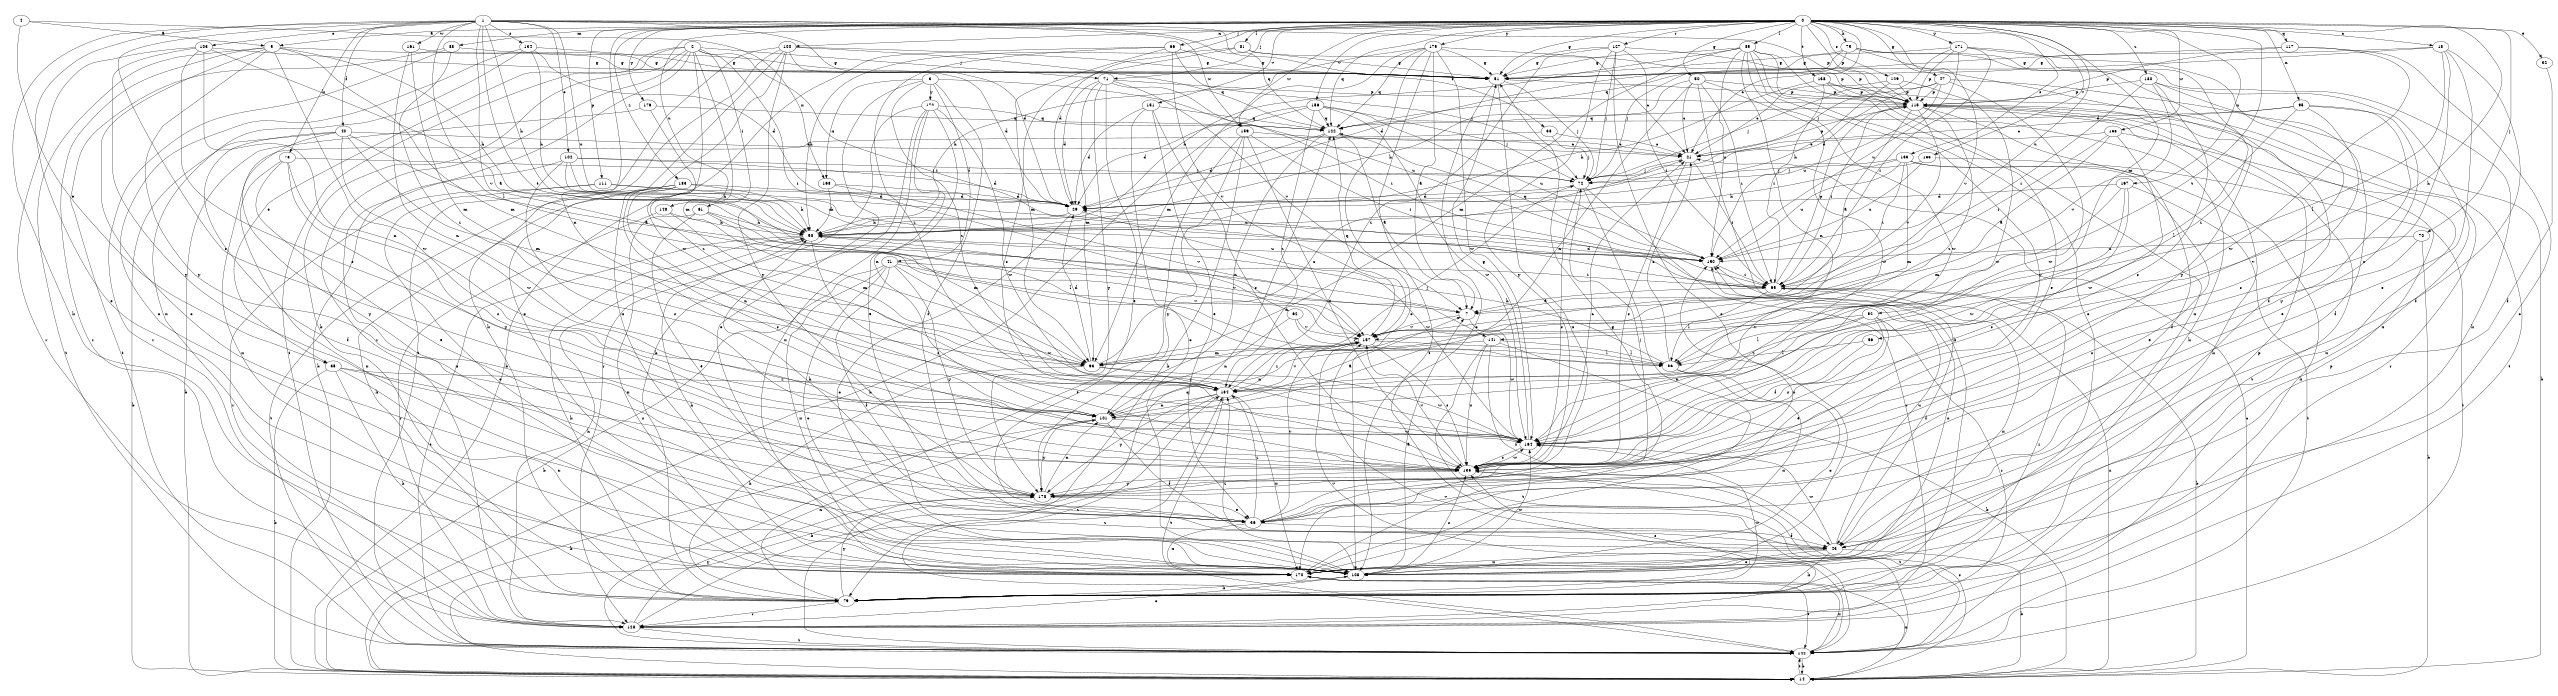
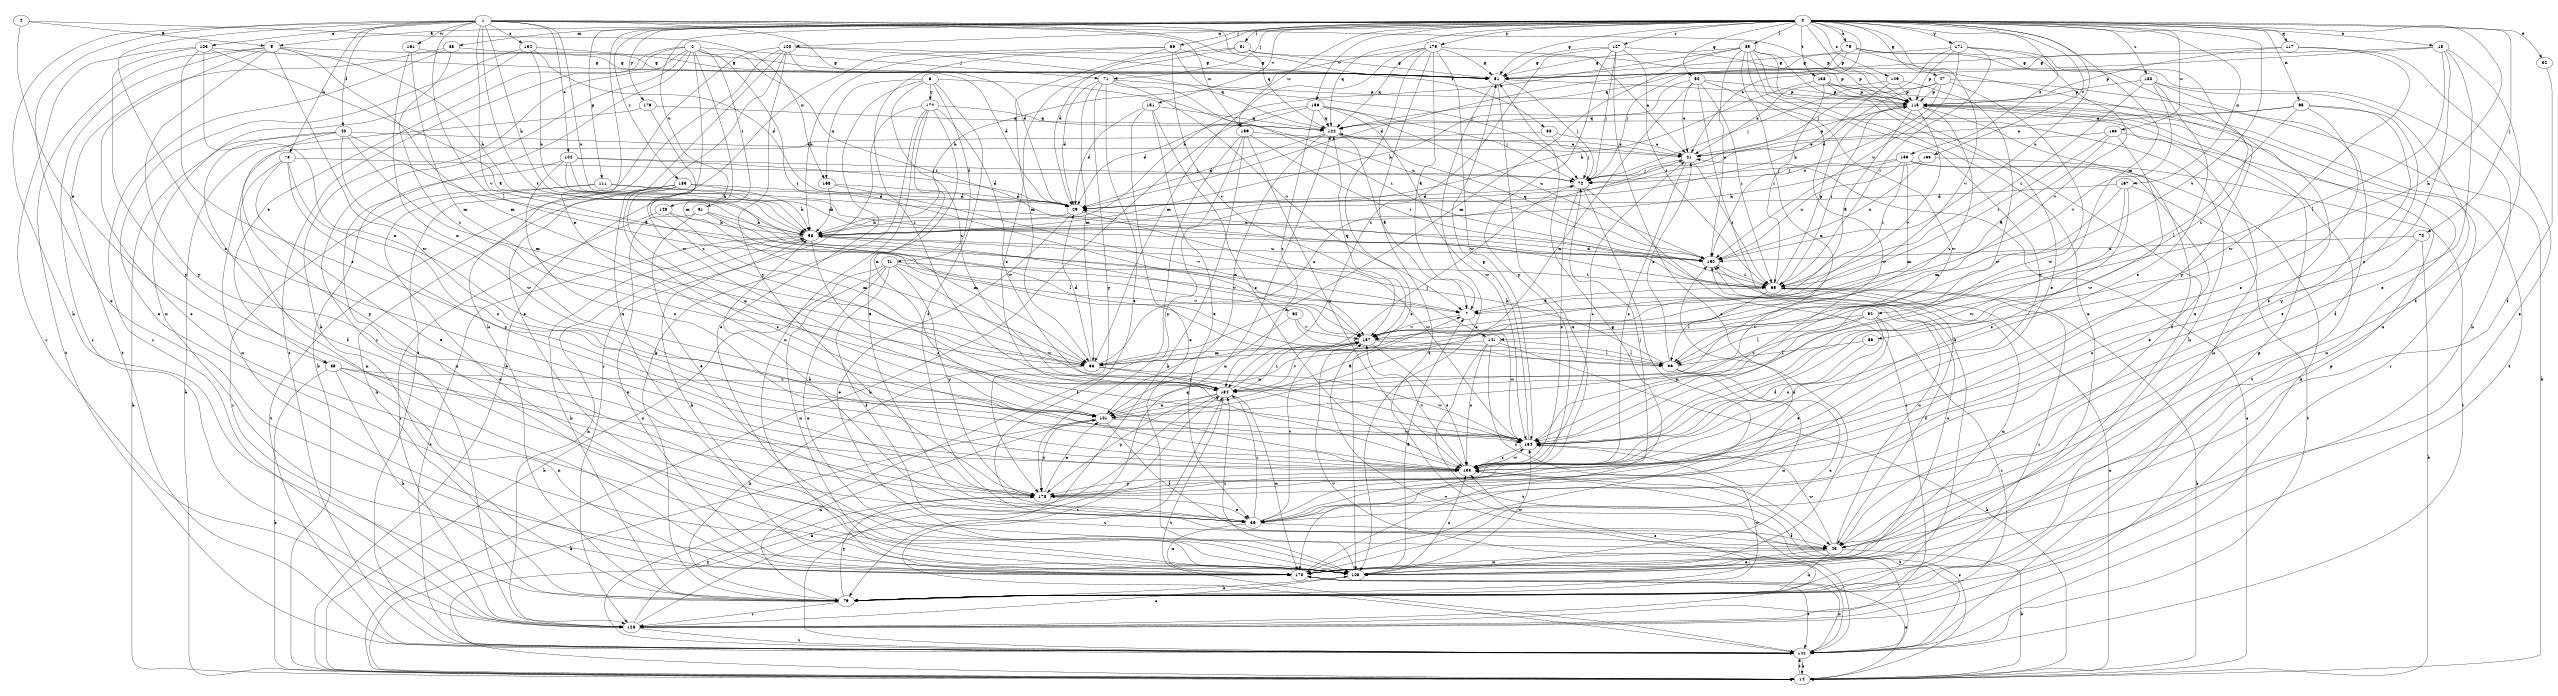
  strict digraph {
    0
    5
    18
    21
    29
    32
    47
    50
    51
    56
    66
    70
    71
    75
    81
    85
    88
    92
    95
    100
    101
    111
    115
    117
    122
    127
    129
    133
    138
    141
    148
    150
    151
    155
    156
    157
    158
    159
    167
    171
    175
    176
    180
    183
    58
    108
    93
    128
    142
    164
    178
    86
    135
    43
    36
    65
    72
    14
    79
    170
    184
    7
    1
    38
    40
    78
    102
    103
    134
    161
    2
    35
    61
    62
    3
    41
    168
    n78 [label=172]
    4
    0 -> 5 [label=a]
    0 -> 18 [label=c]
    0 -> 21 [label=c]
    0 -> 29 [label=d]
    0 -> 32 [label=e]
    0 -> 47 [label=g]
    0 -> 50 [label=g]
    0 -> 51 [label=g]
    0 -> 56 [label=h]
    0 -> 66 [label=j]
    0 -> 70 [label=j]
    0 -> 71 [label=j]
    0 -> 75 [label=k]
    0 -> 81 [label=l]
    0 -> 85 [label=l]
    0 -> 88 [label=m]
    0 -> 92 [label=m]
    0 -> 95 [label=n]
    0 -> 100 [label=n]
    0 -> 101 [label=n]
    0 -> 111 [label=p]
    0 -> 115 [label=p]
    0 -> 117 [label=q]
    0 -> 122 [label=q]
    0 -> 127 [label=r]
    0 -> 129 [label=s]
    0 -> 133 [label=s]
    0 -> 138 [label=t]
    0 -> 141 [label=t]
    0 -> 148 [label=u]
    0 -> 150 [label=u]
    0 -> 151 [label=v]
    0 -> 155 [label=v]
    0 -> 156 [label=v]
    0 -> 157 [label=v]
    0 -> 158 [label=w]
    0 -> 159 [label=w]
    0 -> 167 [label=x]
    0 -> 171 [label=y]
    0 -> 175 [label=y]
    0 -> 176 [label=y]
    0 -> 180 [label=z]
    0 -> 183 [label=z]
    5 -> 51 [label=g]
    5 -> 58 [label=h]
    5 -> 108 [label=o]
    5 -> 93 [label=m]
    5 -> 128 [label=r]
    5 -> 142 [label=t]
    5 -> 164 [label=w]
    5 -> 178 [label=y]
    18 -> 51 [label=g]
    18 -> 122 [label=q]
    18 -> 86 [label=l]
    18 -> 135 [label=s]
    18 -> 43 [label=f]
    18 -> 36 [label=e]
    21 -> 115 [label=p]
    21 -> 135 [label=s]
    21 -> 65 [label=i]
    21 -> 72 [label=j]
    29 -> 58 [label=h]
    29 -> 108 [label=o]
    29 -> 164 [label=w]
    32 -> 43 [label=f]
    47 -> 29 [label=d]
    47 -> 115 [label=p]
    47 -> 150 [label=u]
    47 -> 164 [label=w]
    47 -> 72 [label=j]
    47 -> 14 [label=b]
    50 -> 21 [label=c]
    50 -> 101 [label=n]
    50 -> 115 [label=p]
    50 -> 58 [label=h]
    50 -> 164 [label=w]
    50 -> 65 [label=i]
    50 -> 79 [label=k]
    51 -> 115 [label=p]
    51 -> 108 [label=o]
    51 -> 72 [label=j]
    51 -> 170 [label=x]
    56 -> 164 [label=f]
    56 -> 86 [label=l]
    66 -> 51 [label=g]
    66 -> 157 [label=v]
    66 -> 93 [label=m]
    66 -> 72 [label=j]
    66 -> 14 [label=b]
    66 -> 184 [label=z]
    70 -> 150 [label=u]
    70 -> 135 [label=s]
    70 -> 14 [label=b]
    71 -> 29 [label=d]
    71 -> 115 [label=p]
    71 -> 93 [label=m]
    71 -> 178 [label=y]
    71 -> 36 [label=e]
    71 -> 65 [label=i]
    71 -> 7 [label=v]
    75 -> 29 [label=d]
    75 -> 51 [label=g]
    75 -> 178 [label=y]
    75 -> 43 [label=f]
    75 -> 72 [label=j]
    75 -> 79 [label=k]
    81 -> 51 [label=g]
    81 -> 115 [label=p]
    81 -> 58 [label=h]
    81 -> 135 [label=s]
    85 -> 51 [label=g]
    85 -> 101 [label=n]
    85 -> 150 [label=u]
    85 -> 58 [label=h]
    85 -> 108 [label=o]
    85 -> 93 [label=m]
    85 -> 164 [label=w]
    85 -> 178 [label=y]
    85 -> 36 [label=e]
    85 -> 170 [label=x]
    88 -> 51 [label=g]
    88 -> 128 [label=r]
    88 -> 142 [label=t]
    88 -> 184 [label=z]
    92 -> 157 [label=v]
    92 -> 128 [label=r]
    92 -> 86 [label=l]
    92 -> 135 [label=s]
    92 -> 36 [label=e]
    92 -> 184 [label=z]
    95 -> 21 [label=c]
-   95 -> 122 [label=d]
+   95 -> 122 [label=q]
    95 -> 178 [label=y]
    95 -> 86 [label=l]
    95 -> 135 [label=s]
    95 -> 36 [label=e]
    100 -> 29 [label=d]
    100 -> 51 [label=g]
    100 -> 122 [label=q]
    100 -> 108 [label=o]
    100 -> 142 [label=t]
    100 -> 178 [label=y]
    100 -> 79 [label=k]
    100 -> 170 [label=x]
    101 -> 164 [label=w]
    101 -> 178 [label=y]
    101 -> 43 [label=f]
    101 -> 14 [label=b]
    101 -> 7 [label=a]
    111 -> 29 [label=d]
    111 -> 150 [label=u]
    111 -> 108 [label=o]
    111 -> 128 [label=r]
    115 -> 122 [label=q]
    115 -> 157 [label=v]
    115 -> 128 [label=r]
    115 -> 142 [label=t]
    115 -> 43 [label=f]
    115 -> 65 [label=i]
    115 -> 79 [label=k]
    115 -> 184 [label=z]
    115 -> 7 [label=a]
    117 -> 51 [label=g]
    117 -> 115 [label=p]
    117 -> 108 [label=o]
    117 -> 164 [label=w]
    122 -> 21 [label=c]
    122 -> 29 [label=d]
    122 -> 101 [label=n]
    122 -> 7 [label=a]
    127 -> 51 [label=g]
    127 -> 115 [label=p]
    127 -> 108 [label=o]
    127 -> 178 [label=y]
    127 -> 65 [label=i]
    127 -> 72 [label=j]
    127 -> 184 [label=z]
    129 -> 21 [label=c]
    129 -> 115 [label=p]
    129 -> 58 [label=h]
    129 -> 164 [label=w]
    133 -> 150 [label=u]
    133 -> 58 [label=h]
    133 -> 93 [label=m]
    133 -> 36 [label=e]
    133 -> 65 [label=i]
    133 -> 72 [label=j]
    133 -> 79 [label=k]
    138 -> 115 [label=p]
    138 -> 58 [label=h]
    138 -> 142 [label=t]
    138 -> 65 [label=i]
    138 -> 79 [label=k]
    141 -> 101 [label=n]
    141 -> 142 [label=t]
    141 -> 86 [label=l]
    141 -> 135 [label=s]
    141 -> 43 [label=f]
    141 -> 14 [label=b]
    148 -> 58 [label=h]
    148 -> 93 [label=m]
    148 -> 128 [label=r]
    150 -> 122 [label=q]
    150 -> 65 [label=i]
    151 -> 29 [label=d]
    151 -> 122 [label=q]
    151 -> 108 [label=o]
    151 -> 135 [label=s]
    151 -> 36 [label=e]
    155 -> 150 [label=u]
    155 -> 142 [label=t]
    155 -> 72 [label=j]
    156 -> 29 [label=d]
    156 -> 122 [label=q]
    156 -> 150 [label=u]
    156 -> 164 [label=w]
    156 -> 72 [label=j]
    156 -> 14 [label=b]
    156 -> 184 [label=z]
    157 -> 122 [label=q]
    157 -> 93 [label=m]
    157 -> 86 [label=l]
    157 -> 135 [label=s]
    157 -> 184 [label=z]
    158 -> 21 [label=c]
    158 -> 164 [label=w]
    158 -> 65 [label=i]
    158 -> 170 [label=x]
    158 -> 7 [label=a]
    159 -> 21 [label=c]
    159 -> 142 [label=t]
    159 -> 178 [label=y]
    159 -> 135 [label=s]
    159 -> 65 [label=i]
    159 -> 79 [label=k]
    167 -> 29 [label=d]
    167 -> 93 [label=m]
    167 -> 142 [label=t]
    167 -> 164 [label=w]
    167 -> 135 [label=s]
    171 -> 51 [label=g]
    171 -> 115 [label=p]
    171 -> 150 [label=u]
-   171 -> 135 [label=v]
+   171 -> 157 [label=v]
    171 -> 65 [label=i]
    171 -> 72 [label=j]
    171 -> 184 [label=z]
    175 -> 21 [label=c]
    175 -> 51 [label=g]
    175 -> 122 [label=q]
    175 -> 58 [label=h]
    175 -> 108 [label=o]
    175 -> 93 [label=m]
    175 -> 142 [label=t]
    175 -> 164 [label=w]
    175 -> 7 [label=a]
    176 -> 122 [label=q]
    176 -> 14 [label=b]
    176 -> 184 [label=z]
    180 -> 115 [label=p]
    180 -> 157 [label=v]
    180 -> 135 [label=s]
    180 -> 43 [label=f]
    180 -> 65 [label=i]
    180 -> 170 [label=x]
    183 -> 29 [label=d]
    183 -> 101 [label=n]
    183 -> 58 [label=h]
    183 -> 142 [label=t]
    183 -> 135 [label=s]
    183 -> 79 [label=k]
    58 -> 150 [label=u]
    58 -> 157 [label=v]
    58 -> 142 [label=t]
    58 -> 135 [label=s]
    58 -> 79 [label=k]
    108 -> 150 [label=u]
    108 -> 58 [label=h]
    108 -> 164 [label=w]
    108 -> 135 [label=s]
    108 -> 79 [label=k]
    108 -> 184 [label=z]
    108 -> 7 [label=a]
    93 -> 21 [label=c]
    93 -> 29 [label=d]
    93 -> 164 [label=w]
    93 -> 79 [label=k]
    93 -> 184 [label=z]
    128 -> 115 [label=p]
    128 -> 157 [label=v]
    128 -> 58 [label=h]
    128 -> 108 [label=o]
    128 -> 142 [label=t]
    128 -> 178 [label=y]
    128 -> 184 [label=z]
    142 -> 122 [label=q]
    142 -> 157 [label=v]
    142 -> 14 [label=b]
    142 -> 170 [label=x]
    142 -> 184 [label=z]
    164 -> 51 [label=g]
    164 -> 135 [label=s]
    178 -> 101 [label=n]
    178 -> 36 [label=e]
    178 -> 72 [label=j]
    86 -> 21 [label=c]
    86 -> 58 [label=h]
    86 -> 108 [label=o]
    86 -> 170 [label=x]
    135 -> 21 [label=c]
    135 -> 157 [label=v]
    135 -> 142 [label=t]
    135 -> 164 [label=w]
    135 -> 178 [label=y]
    43 -> 150 [label=u]
    43 -> 108 [label=o]
    43 -> 164 [label=w]
    43 -> 14 [label=b]
    43 -> 79 [label=k]
    43 -> 170 [label=x]
    36 -> 150 [label=u]
    36 -> 157 [label=v]
    36 -> 58 [label=h]
    36 -> 43 [label=f]
    36 -> 170 [label=x]
    36 -> 184 [label=z]
    65 -> 29 [label=d]
    65 -> 115 [label=p]
    65 -> 86 [label=l]
    65 -> 43 [label=f]
    65 -> 14 [label=b]
    65 -> 170 [label=x]
    65 -> 7 [label=a]
    72 -> 29 [label=d]
    72 -> 128 [label=r]
    72 -> 135 [label=s]
    72 -> 170 [label=x]
    14 -> 21 [label=c]
    14 -> 150 [label=u]
    14 -> 142 [label=t]
    14 -> 135 [label=s]
    14 -> 170 [label=x]
    79 -> 101 [label=n]
    79 -> 115 [label=p]
    79 -> 128 [label=r]
    79 -> 164 [label=w]
    79 -> 178 [label=y]
    79 -> 135 [label=s]
    79 -> 65 [label=i]
    170 -> 51 [label=g]
    170 -> 142 [label=t]
    184 -> 101 [label=n]
    184 -> 157 [label=v]
    184 -> 142 [label=t]
    184 -> 178 [label=y]
    184 -> 72 [label=j]
    184 -> 14 [label=b]
    184 -> 170 [label=x]
    7 -> 157 [label=v]
    7 -> 164 [label=w]
    1 -> 29 [label=d]
    1 -> 115 [label=p]
    1 -> 122 [label=q]
    1 -> 141 [label=t]
    1 -> 150 [label=u]
    1 -> 157 [label=v]
    1 -> 159 [label=w]
    1 -> 58 [label=h]
    1 -> 108 [label=o]
    1 -> 86 [label=l]
    1 -> 135 [label=s]
    1 -> 79 [label=k]
    1 -> 38 [label=f]
    1 -> 40 [label=f]
    1 -> 78 [label=k]
    1 -> 102 [label=o]
    1 -> 103 [label=o]
    1 -> 134 [label=s]
    1 -> 161 [label=w]
    38 -> 21 [label=c]
    38 -> 72 [label=j]
    38 -> 170 [label=x]
    40 -> 21 [label=c]
    40 -> 93 [label=m]
    40 -> 164 [label=w]
    40 -> 178 [label=y]
    40 -> 43 [label=f]
    40 -> 14 [label=b]
    40 -> 7 [label=a]
    78 -> 178 [label=y]
    78 -> 135 [label=s]
    78 -> 36 [label=e]
    78 -> 72 [label=j]
    78 -> 170 [label=x]
    102 -> 29 [label=d]
    102 -> 150 [label=u]
    102 -> 58 [label=h]
    102 -> 135 [label=s]
    102 -> 72 [label=j]
    102 -> 170 [label=x]
    103 -> 51 [label=g]
    103 -> 101 [label=n]
    103 -> 128 [label=r]
    103 -> 178 [label=y]
    103 -> 135 [label=s]
    103 -> 7 [label=a]
    134 -> 29 [label=d]
    134 -> 51 [label=g]
    134 -> 58 [label=h]
    134 -> 108 [label=o]
    134 -> 170 [label=x]
    161 -> 51 [label=g]
    161 -> 101 [label=n]
    161 -> 93 [label=m]
    2 -> 71 [label=j]
    2 -> 93 [label=m]
    2 -> 128 [label=r]
    2 -> 142 [label=t]
    2 -> 164 [label=w]
    2 -> 65 [label=i]
    2 -> 14 [label=b]
    2 -> 79 [label=k]
    2 -> 35 [label=e]
    2 -> 61 [label=i]
    2 -> 62 [label=i]
    35 -> 135 [label=s]
    35 -> 14 [label=b]
    35 -> 79 [label=k]
    35 -> 170 [label=x]
    35 -> 184 [label=z]
    61 -> 58 [label=h]
    61 -> 93 [label=m]
    61 -> 86 [label=l]
    61 -> 36 [label=e]
    61 -> 170 [label=x]
    62 -> 101 [label=n]
    62 -> 157 [label=v]
    62 -> 86 [label=l]
    3 -> 150 [label=u]
    3 -> 108 [label=o]
    3 -> 43 [label=f]
    3 -> 184 [label=z]
    3 -> 41 [label=f]
    3 -> 168 [label=x]
    3 -> n78 [label=y]
    41 -> 157 [label=v]
    41 -> 108 [label=o]
    41 -> 164 [label=w]
    41 -> 178 [label=y]
    41 -> 43 [label=f]
    41 -> 65 [label=i]
    41 -> 14 [label=b]
    41 -> 170 [label=x]
    168 -> 29 [label=d]
    168 -> 157 [label=v]
    168 -> 58 [label=h]
    n78 -> 101 [label=n]
    n78 -> 122 [label=q]
    n78 -> 128 [label=r]
    n78 -> 164 [label=w]
    n78 -> 36 [label=e]
    n78 -> 79 [label=k]
    n78 -> 170 [label=x]
    4 -> 5 [label=a]
    4 -> 35 [label=e]
    4 -> 168 [label=x]
  }
